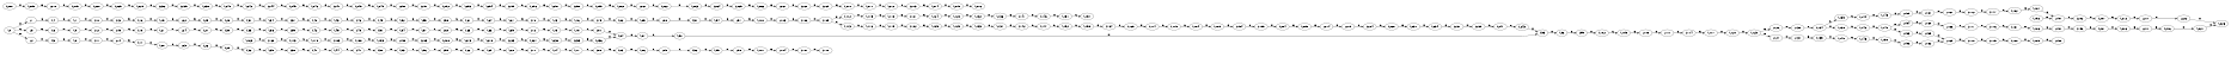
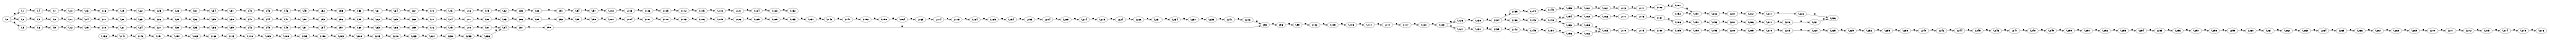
  strict digraph {
    rankdir=LR
    S0
    S1
    S2
    S3
    S4
    S5
    S6
    S7
    S8
    S9
    S10
    S11
    S12
    S13
    S14
    S15
    S16
    S17
    S18
    S19
    S20
    S21
    S22
    S23
    S24
    S25
    S26
    S27
    S28
    S29
    S30
    S31
    S32
    S33
    S34
    S35
    S36
    S37
    S38
    S39
    S40
    S41
    S42
    S43
    S44
    S45
    S46
    S47
    S48
    S49
    S50
    S51
    S52
    S53
    S54
    S55
    S56
    S57
    S58
    S59
    S60
    S61
    S62
    S63
    S64
    S65
    S66
    S67
    S68
    S69
    S70
    S71
    S72
    S73
    S74
    S75
    S76
    S77
    S78
    S79
    S80
    S81
    S82
    S83
    S84
    S85
    S86
    S87
    S88
    S89
    S90
    S91
    S92
    S93
    S94
    S95
    S96
    S97
    S98
    S99
    S100
    S101
    S102
    S103
    S104
    S105
    S106
    S107
    S108
    S109
    S110
    S111
    S112
    S113
    S114
    S115
    S116
    S117
    S118
    S119
    S120
    S121
    S122
    S123
    S124
    S125
    S126
    S127
    S128
    S129
    S130
    S131
    S132
    S133
    S134
    S135
    S136
    S137
    S138
    S139
    S140
    S141
    S142
    S143
    S144
    S145
    S146
    S147
    S148
    S149
    S150
    S151
    S152
    S153
    S154
    S155
    S156
    S157
    S158
    S159
    S160
    S161
    S162
    S163
    S164
    S165
    S166
    S167
    S168
    S169
    S170
    S171
    S172
    S173
    S174
    S175
    S176
    S177
    S178
    S179
    S180
    S181
    S182
    S183
    S184
    S185
    S186
    S187
    S188
    S189
    S190
    S191
    S197
    S193
    S194
+   S195
    S196
    S192
    S198
    S199
    S200
    S201
    S202
    S203
    S204
    S205
    S206
    S207
    S208
    S209
    S210
    S211
    S212
    S213
    S214
    S215
    S216
    S217
    S218
    S219
    S220
    S221
    S222
    S223
    S224
    S225
    S226
    S227
    S228
    S229
    S230
    S231
    S232
    S233
    S234
    S235
    S236
    S237
    S238
    S239
    S240
    S241
    S242
    S243
    S244
    S245
    S246
    S247
    S248
    S249
    S250
    S251
    S252
    S253
    S254
    S255
    S256
    S257
    S258
    S259
    S260
    S261
    S262
    S263
    S264
    S265
    S266
    S267
    S268
    S269
    S270
    S271
    S272
    S273
    S274
    S275
    S276
    S0 -> S1 [label=A]
    S0 -> S2 [label=A]
    S0 -> S3 [label=C]
    S1 -> S4 [label=C]
    S2 -> S5 [label=A]
    S3 -> S6 [label=G]
    S4 -> S7 [label=C]
    S5 -> S8 [label=C]
    S6 -> S9 [label=A]
    S7 -> S10 [label=A]
    S8 -> S11 [label=A]
    S9 -> S12 [label=A]
    S10 -> S13 [label=A]
    S11 -> S14 [label=A]
    S12 -> S15 [label=A]
    S13 -> S16 [label=G]
    S14 -> S17 [label=G]
    S15 -> S18 [label=C]
    S16 -> S19 [label=T]
    S17 -> S20 [label=T]
    S18 -> S21 [label=G]
    S19 -> S22 [label=C]
    S20 -> S23 [label=C]
    S21 -> S24 [label=T]
    S22 -> S25 [label=G]
    S23 -> S26 [label=A]
    S24 -> S27 [label=A]
    S25 -> S28 [label=A]
    S26 -> S29 [label=A]
    S27 -> S30 [label=C]
    S28 -> S31 [label=A]
    S29 -> S32 [label=A]
    S30 -> S33 [label=A]
    S31 -> S34 [label=A]
    S32 -> S35 [label=G]
    S33 -> S36 [label=C]
    S34 -> S37 [label=A]
    S35 -> S38 [label=A]
    S36 -> S39 [label=T]
    S37 -> S40 [label=G]
    S38 -> S41 [label=G]
    S39 -> S42 [label=C]
    S40 -> S43 [label=T]
    S41 -> S44 [label=T]
    S42 -> S45 [label=T]
    S43 -> S46 [label=C]
    S44 -> S47 [label=C]
    S45 -> S48 [label=A]
    S46 -> S49 [label=T]
    S47 -> S50 [label=G]
    S48 -> S51 [label=G]
    S49 -> S52 [label=C]
    S50 -> S53 [label=A]
    S51 -> S54 [label=T]
    S52 -> S55 [label=C]
    S53 -> S56 [label=C]
    S54 -> S57 [label=A]
    S55 -> S58 [label=T]
    S56 -> S59 [label=T]
    S57 -> S60 [label=G]
    S58 -> S61 [label=C]
    S59 -> S62 [label=T]
    S60 -> S63 [label=G]
    S61 -> S64 [label=A]
    S62 -> S65 [label=A]
    S63 -> S66 [label=T]
    S64 -> S67 [label=C]
    S65 -> S68 [label=T]
    S66 -> S69 [label=T]
    S67 -> S70 [label=G]
    S68 -> S71 [label=G]
    S69 -> S72 [label=C]
    S70 -> S73 [label=T]
    S71 -> S74 [label=C]
    S72 -> S75 [label=G]
    S73 -> S76 [label=C]
    S74 -> S77 [label=C]
    S75 -> S78 [label=A]
    S76 -> S79 [label=T]
    S77 -> S80 [label=C]
    S78 -> S81 [label=G]
    S79 -> S82 [label=A]
    S80 -> S83 [label=G]
    S81 -> S84 [label=A]
    S82 -> S85 [label=A]
    S83 -> S86 [label=A]
    S84 -> S87 [label=C]
    S85 -> S88 [label=T]
    S86 -> S89 [label=C]
    S87 -> S90 [label=C]
    S88 -> S91 [label=T]
    S89 -> S92 [label=C]
    S90 -> S93 [label=A]
    S91 -> S94 [label=A]
    S92 -> S95 [label=G]
    S93 -> S96 [label=A]
    S94 -> S97 [label=C]
    S95 -> S98 [label=T]
    S96 -> S99 [label=G]
    S97 -> S100 [label=G]
    S98 -> S101 [label=A]
    S99 -> S102 [label=A]
    S100 -> S103 [label=A]
    S101 -> S104 [label=G]
    S102 -> S105 [label=C]
    S103 -> S106 [label=C]
    S104 -> S107 [label=T]
    S105 -> S108 [label=G]
    S106 -> S109 [label=A]
    S107 -> S110 [label=A]
    S108 -> S111 [label=T]
    S109 -> S112 [label=T]
-   S109 -> S113 [label=T]
+   S110 -> S113 [label=T]
    S111 -> S114 [label=C]
    S112 -> S115 [label=A]
    S113 -> S116 [label=C]
    S114 -> S117 [label=G]
    S115 -> S118 [label=C]
    S116 -> S119 [label=C]
    S117 -> S120 [label=A]
    S118 -> S121 [label=G]
    S119 -> S122 [label=A]
    S120 -> S123 [label=A]
    S121 -> S124 [label=G]
    S122 -> S125 [label=G]
    S123 -> S126 [label=G]
    S123 -> S127 [label=A]
    S124 -> S128 [label=A]
    S125 -> S129 [label=A]
    S126 -> S130 [label=A]
    S127 -> S131 [label=A]
    S128 -> S132 [label=A]
    S129 -> S133 [label=A]
    S130 -> S134 [label=G]
    S131 -> S135 [label=G]
-   S132 -> S136 [label=T]
    S133 -> S137 [label=C]
    S134 -> S138 [label=T]
    S134 -> S139 [label=C]
    S135 -> S140 [label=T]
    S136 -> S141 [label=G]
    S137 -> S142 [label=G]
    S138 -> S143 [label=C]
    S139 -> S144 [label=C]
    S140 -> S145 [label=C]
    S141 -> S146 [label=T]
    S142 -> S147 [label=C]
    S143 -> S148 [label=A]
    S144 -> S149 [label=A]
    S145 -> S150 [label=A]
    S146 -> S151 [label=A]
    S147 -> S152 [label=C]
    S148 -> S153 [label=A]
    S148 -> S154 [label=T]
    S149 -> S155 [label=C]
    S150 -> S156 [label=A]
    S151 -> S157 [label=C]
    S152 -> S158 [label=C]
    S153 -> S159 [label=T]
    S154 -> S160 [label=T]
    S155 -> S161 [label=T]
    S156 -> S162 [label=T]
+   S157 -> S163 [label=C]
    S158 -> S164 [label=G]
    S159 -> S165 [label=A]
    S160 -> S166 [label=A]
    S161 -> S167 [label=A]
    S162 -> S165 [label=A]
    S163 -> S168 [label=T]
    S164 -> S169 [label=C]
    S165 -> S170 [label=A]
    S166 -> S171 [label=C]
    S167 -> S172 [label=T]
    S168 -> S173 [label=T]
    S169 -> S174 [label=T]
    S170 -> S175 [label=T]
    S171 -> S176 [label=T]
    S172 -> S177 [label=T]
    S173 -> S178 [label=C]
    S174 -> S179 [label=C]
    S175 -> S180 [label=C]
    S176 -> S181 [label=C]
    S177 -> S182 [label=C]
    S178 -> S183 [label=T]
    S179 -> S184 [label=C]
    S180 -> S185 [label=A]
    S181 -> S186 [label=A]
    S182 -> S187 [label=G]
    S183 -> S188 [label=A]
    S184 -> S189 [label=A]
    S185 -> S190 [label=C]
    S186 -> S191 [label=C]
    S187 -> S197 [label=C]
    S188 -> S193 [label=G]
    S189 -> S194 [label=G]
+   S190 -> S195 [label=A]
    S191 -> S196 [label=A]
    S197 -> S202 [label=C]
    S193 -> S198 [label=C]
    S194 -> S199 [label=C]
+   S195 -> S200 [label=A]
    S196 -> S201 [label=C]
    S192 -> S197 [label=A]
    S198 -> S203 [label=A]
    S199 -> S204 [label=A]
    S200 -> S205 [label=T]
    S201 -> S206 [label=T]
    S202 -> S207 [label=T]
    S203 -> S208 [label=A]
    S204 -> S209 [label=G]
    S205 -> S210 [label=G]
    S206 -> S211 [label=G]
    S207 -> S212 [label=G]
    S208 -> S213 [label=G]
    S209 -> S214 [label=G]
    S210 -> S215 [label=G]
    S211 -> S216 [label=G]
    S212 -> S217 [label=G]
    S213 -> S218 [label=T]
    S214 -> S219 [label=T]
    S215 -> S220 [label=T]
    S216 -> S221 [label=T]
    S217 -> S222 [label=T]
    S218 -> S223 [label=T]
    S219 -> S224 [label=C]
    S220 -> S225 [label=A]
    S221 -> S226 [label=A]
    S222 -> S226 [label=A]
    S223 -> S227 [label=C]
    S224 -> S228 [label=C]
    S225 -> S229 [label=C]
    S227 -> S230 [label=G]
    S228 -> S231 [label=G]
    S229 -> S232 [label=C]
    S230 -> S233 [label=A]
    S231 -> S234 [label=A]
    S232 -> S235 [label=A]
    S233 -> S236 [label=G]
    S234 -> S237 [label=G]
    S235 -> S238 [label=T]
    S236 -> S84 [label=A]
    S237 -> S239 [label=A]
    S238 -> S240 [label=C]
    S239 -> S241 [label=C]
    S240 -> S242 [label=A]
    S241 -> S243 [label=C]
    S242 -> S244 [label=A]
    S243 -> S93 [label=A]
    S244 -> S245 [label=C]
    S245 -> S246 [label=G]
    S246 -> S247 [label=G]
    S247 -> S248 [label=G]
    S248 -> S249 [label=G]
    S249 -> S250 [label=A]
    S250 -> S251 [label=A]
    S251 -> S252 [label=A]
    S252 -> S253 [label=A]
    S253 -> S254 [label=A]
    S254 -> S255 [label=G]
    S255 -> S256 [label=C]
    S256 -> S257 [label=G]
    S257 -> S258 [label=A]
    S258 -> S259 [label=C]
    S259 -> S260 [label=G]
    S260 -> S261 [label=A]
    S261 -> S262 [label=G]
    S262 -> S263 [label=T]
    S263 -> S264 [label=G]
    S264 -> S265 [label=T]
    S265 -> S266 [label=G]
    S266 -> S267 [label=G]
    S267 -> S268 [label=T]
    S268 -> S269 [label=T]
    S269 -> S270 [label=G]
    S270 -> S271 [label=T]
    S271 -> S272 [label=T]
    S272 -> S273 [label=C]
    S273 -> S274 [label=G]
    S274 -> S275 [label=T]
    S275 -> S276 [label=A]
  }
